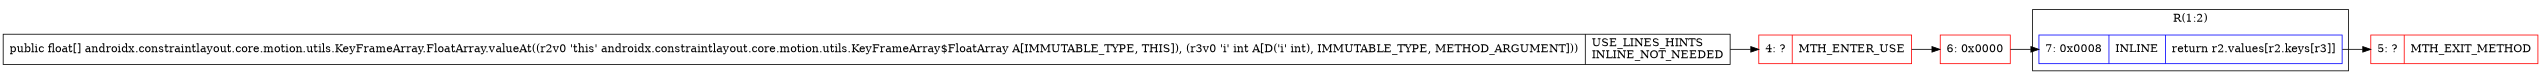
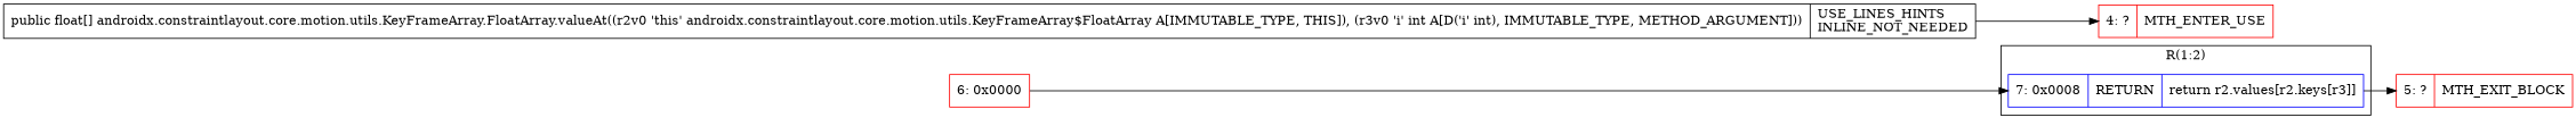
  digraph {
    rankdir=LR
    node [color=red shape=record]
-   n1 [color=blue label="{7\:\ 0x0008|INLINE\l|return r2.values[r2.keys[r3]]\l}"]
-   n2 [label="{5\:\ ?|MTH_EXIT_METHOD\l}"]
+   n1 [color=blue label="{7\:\ 0x0008|RETURN\l|return r2.values[r2.keys[r3]]\l}"]
+   n2 [label="{5\:\ ?|MTH_EXIT_BLOCK\l}"]
    n3 [label="{4\:\ ?|MTH_ENTER_USE\l}"]
    n4 [label="{6\:\ 0x0000}"]
    n5 [label="{public float[] androidx.constraintlayout.core.motion.utils.KeyFrameArray.FloatArray.valueAt((r2v0 'this' androidx.constraintlayout.core.motion.utils.KeyFrameArray$FloatArray A[IMMUTABLE_TYPE, THIS]), (r3v0 'i' int A[D('i' int), IMMUTABLE_TYPE, METHOD_ARGUMENT]))  | USE_LINES_HINTS\lINLINE_NOT_NEEDED\l}" color=""]
    subgraph cluster_1 {
      label="R(1:2)"
      n1
    }
    n1 -> n2
-   n3 -> n4
    n4 -> n1
    n5 -> n3
  }
